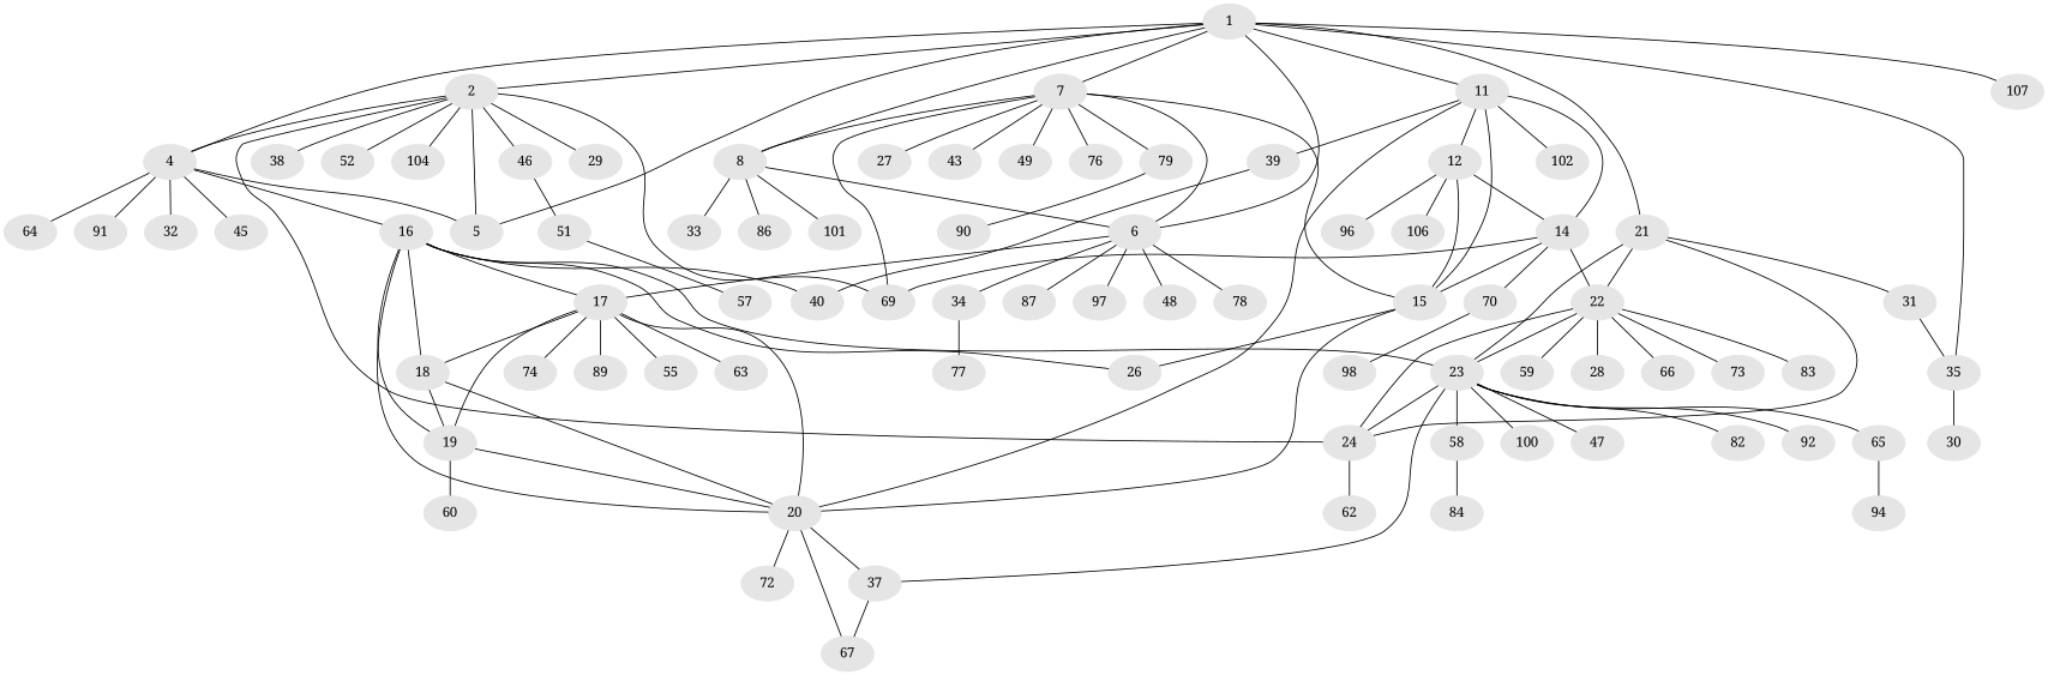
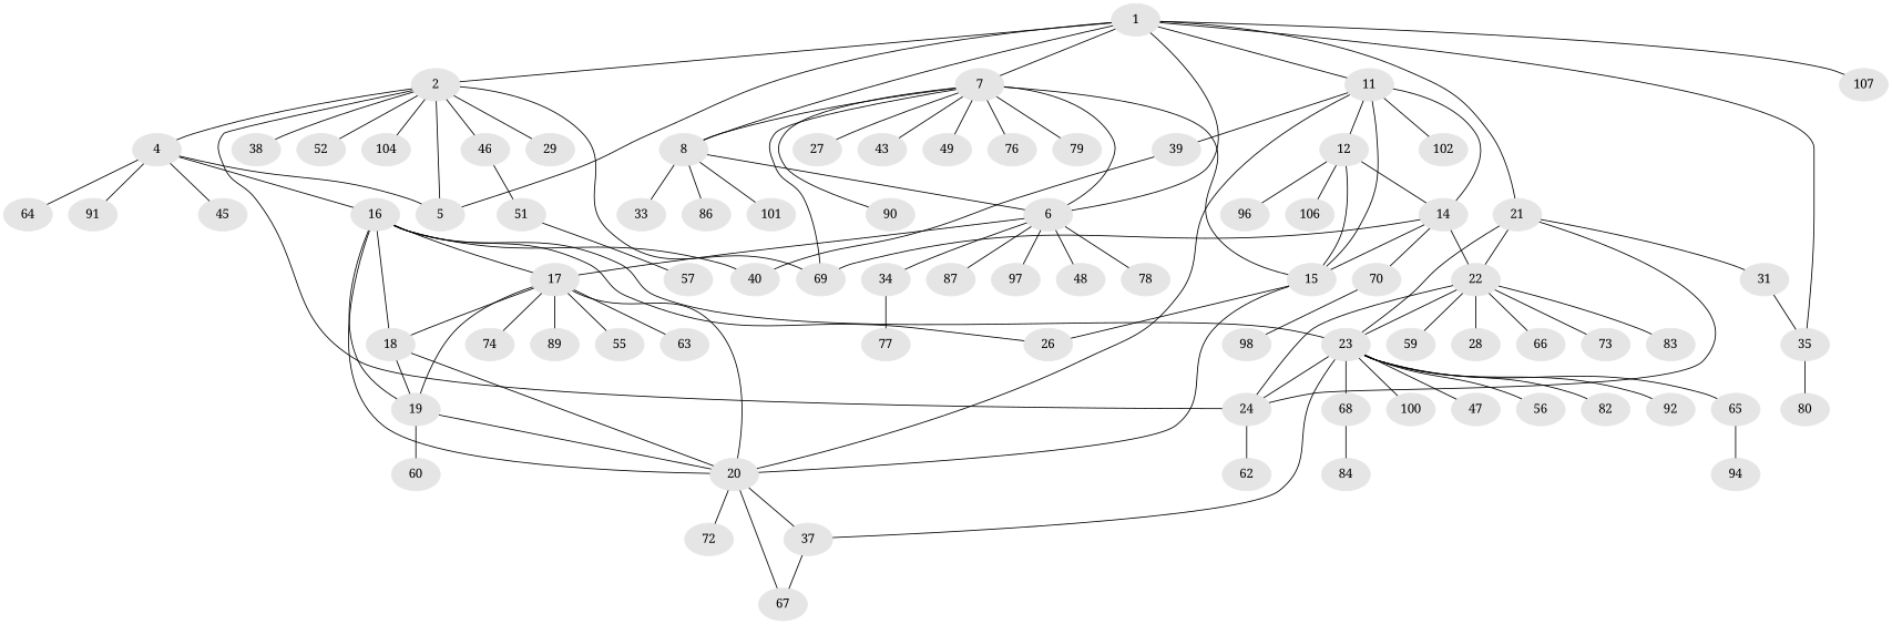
  graph {
    fontname="Noto Serif"
    node [color=gray90 fontname="Noto Serif" style=filled]
    edge [fontname="Noto Serif"]
    1 [super="+6"]
    2 [super="+3"]
    4 [super="+105"]
    5
    7 [super="+58"]
    8 [super="+99"]
    n7 [label=6 super="+10"]
    11 [super="+13"]
    21 [super="+36"]
    35 [super="+42"]
    107
    24
    29
    38
    46
    52
    69 [super="+88"]
    104
    16
-   32 [super="+53"]
    45
    64
    91
    15 [super="+71"]
    27
    43
    49
    76
    79
    33
    86
    101
    17 [super="+44"]
    34 [super="+103"]
    48
    78
    87
    97
    12
    14 [super="+50"]
    20 [super="+30"]
    39 [super="+75"]
    102
    22 [super="+41"]
    23 [super="+25"]
    31 [super="+61"]
-   80 [label=30]
+   80
    62
    51
    26 [super="+81"]
    18
    19
    40
    90
    55
    63
    74
    89
    77
    96
    106
    70 [super="+85"]
    37
    67
    72
    59
    28
    66
    73
    83 [super="+95"]
    98
    60
    47
+   56
    65
-   68 [label=58]
+   68
    82
    92
    100
    94
    84
    57
    1 -- 2 [weight=2]
-   1 -- 4
    1 -- 5
    1 -- 7
    1 -- 8
    1 -- n7 [weight=2]
    1 -- 11
    1 -- 21
    1 -- 35
    1 -- 107
    2 -- 4 [weight=2]
    2 -- 5 [weight=2]
    2 -- 24
    2 -- 29
    2 -- 38
    2 -- 46
    2 -- 52
    2 -- 69
    2 -- 104
    4 -- 5
    4 -- 16
-   4 -- 32
    4 -- 45
    4 -- 64
    4 -- 91
    7 -- 8
    7 -- n7 [weight=2]
    7 -- 69
    7 -- 15
    7 -- 27
    7 -- 43
    7 -- 49
    7 -- 76
    7 -- 79
    8 -- n7 [weight=2]
    8 -- 33
    8 -- 86
    8 -- 101
    n7 -- 17
    n7 -- 34
    n7 -- 48
    n7 -- 78
    n7 -- 87
    n7 -- 97
    11 -- 15 [weight=2]
    11 -- 12 [weight=2]
    11 -- 14 [weight=2]
    11 -- 20
    11 -- 39
    11 -- 102
    21 -- 24
    21 -- 22
    21 -- 23 [weight=2]
    21 -- 31
    35 -- 80
    24 -- 62
    46 -- 51
    16 -- 17
    16 -- 20
    16 -- 23
    16 -- 26
    16 -- 18
    16 -- 19
    16 -- 40
    15 -- 20
    15 -- 26
-   79 -- 90
+   7 -- 90
    17 -- 20 [weight=2]
    17 -- 18
    17 -- 19
    17 -- 55
    17 -- 63
    17 -- 74
    17 -- 89
    34 -- 77
    12 -- 15
    12 -- 14
    12 -- 96
    12 -- 106
    14 -- 69
    14 -- 15
    14 -- 22
    14 -- 70
    20 -- 37
    20 -- 67
    20 -- 72
    39 -- 40
    22 -- 24
    22 -- 23 [weight=2]
    22 -- 59
    22 -- 28
    22 -- 66
    22 -- 73
    22 -- 83
    23 -- 24 [weight=2]
    23 -- 37
    23 -- 47
+   23 -- 56
    23 -- 65
    23 -- 68
    23 -- 82
    23 -- 92
    23 -- 100
    31 -- 35
    51 -- 57
    18 -- 20
    18 -- 19
    19 -- 20
    19 -- 60
    70 -- 98
    37 -- 67
    65 -- 94
    68 -- 84
  }
